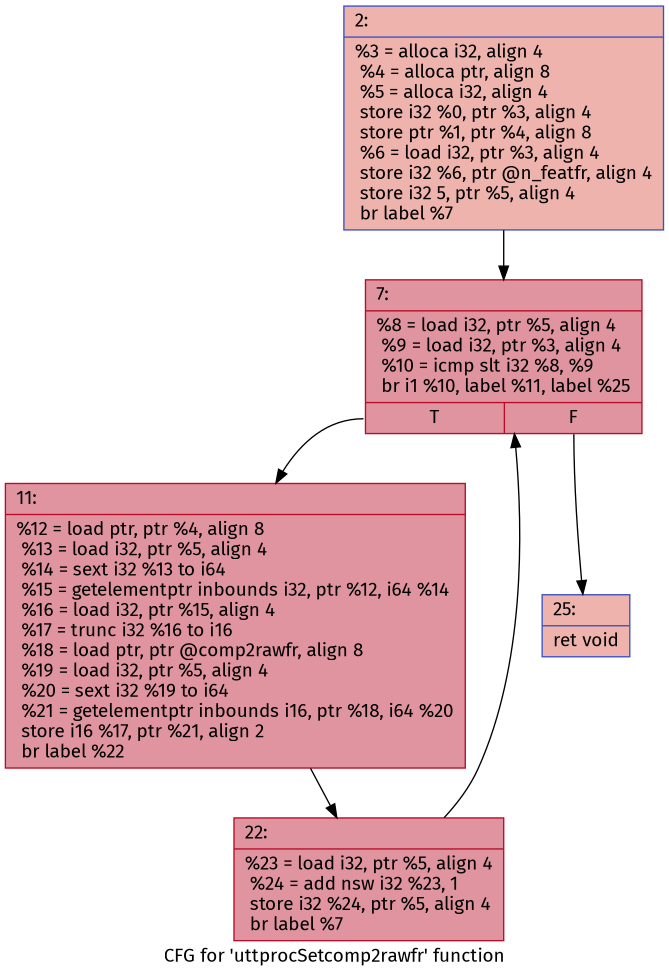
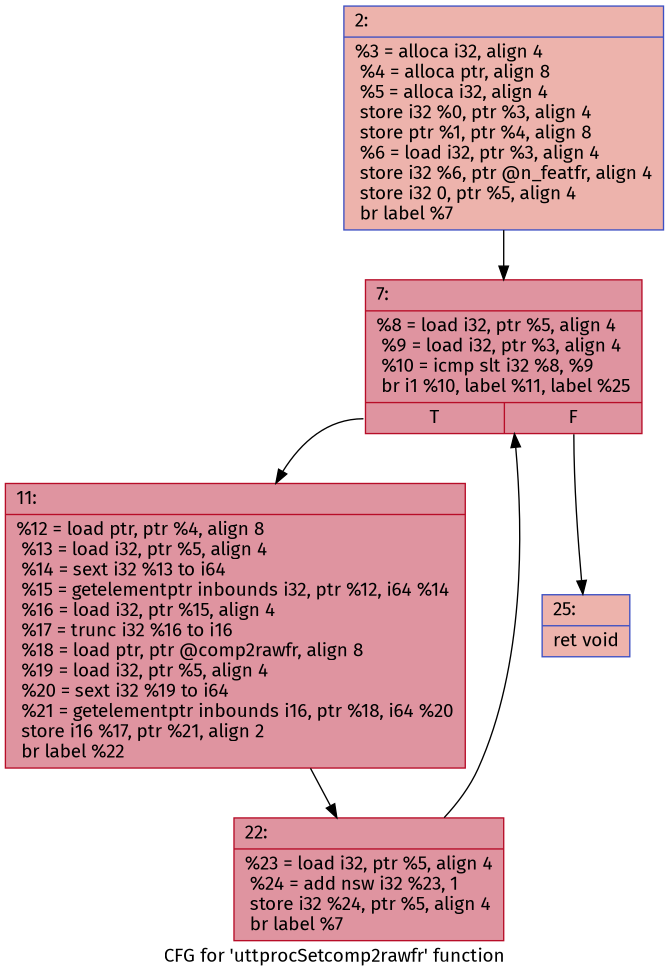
  digraph {
    label="CFG for 'uttprocSetcomp2rawfr' function"
    fontname="Fira Sans"
    node [color="#b70d28ff" fillcolor="#b70d2870" fontname="Fira Sans" shape=record style=filled]
    edge [fontname="Fira Sans"]
-   n1 [color="#3d50c3ff" fillcolor="#d6524470" label="{2:\l|  %3 = alloca i32, align 4\l  %4 = alloca ptr, align 8\l  %5 = alloca i32, align 4\l  store i32 %0, ptr %3, align 4\l  store ptr %1, ptr %4, align 8\l  %6 = load i32, ptr %3, align 4\l  store i32 %6, ptr @n_featfr, align 4\l  store i32 5, ptr %5, align 4\l  br label %7\l}"]
+   n1 [color="#3d50c3ff" fillcolor="#d6524470" label="{2:\l|  %3 = alloca i32, align 4\l  %4 = alloca ptr, align 8\l  %5 = alloca i32, align 4\l  store i32 %0, ptr %3, align 4\l  store ptr %1, ptr %4, align 8\l  %6 = load i32, ptr %3, align 4\l  store i32 %6, ptr @n_featfr, align 4\l  store i32 0, ptr %5, align 4\l  br label %7\l}"]
    n2 [label="{7:\l|  %8 = load i32, ptr %5, align 4\l  %9 = load i32, ptr %3, align 4\l  %10 = icmp slt i32 %8, %9\l  br i1 %10, label %11, label %25\l|{<s0>T|<s1>F}}"]
    n3 [label="{11:\l|  %12 = load ptr, ptr %4, align 8\l  %13 = load i32, ptr %5, align 4\l  %14 = sext i32 %13 to i64\l  %15 = getelementptr inbounds i32, ptr %12, i64 %14\l  %16 = load i32, ptr %15, align 4\l  %17 = trunc i32 %16 to i16\l  %18 = load ptr, ptr @comp2rawfr, align 8\l  %19 = load i32, ptr %5, align 4\l  %20 = sext i32 %19 to i64\l  %21 = getelementptr inbounds i16, ptr %18, i64 %20\l  store i16 %17, ptr %21, align 2\l  br label %22\l}"]
    n4 [color="#3d50c3ff" fillcolor="#d6524470" label="{25:\l|  ret void\l}"]
    n5 [label="{22:\l|  %23 = load i32, ptr %5, align 4\l  %24 = add nsw i32 %23, 1\l  store i32 %24, ptr %5, align 4\l  br label %7\l}"]
    n1 -> n2
    n2 -> n3 [tailport=s0]
    n2 -> n4 [tailport=s1]
    n3 -> n5
    n5 -> n2
  }
